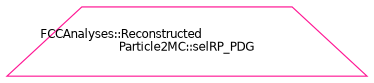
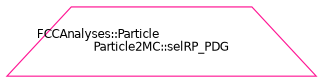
  digraph {
    rankdir=TB
-   n1 [color=deeppink fillcolor=white fontname=Helvetica fontsize=10 height=0.2 label="FCCAnalyses::Reconstructed\lParticle2MC::selRP_PDG" shape=trapezium style=filled width=0.4]
+   n1 [color=deeppink fillcolor=white fontname=Helvetica fontsize=10 height=0.2 label="FCCAnalyses::Particle\lParticle2MC::selRP_PDG" shape=trapezium style=filled width=0.4]
  }
